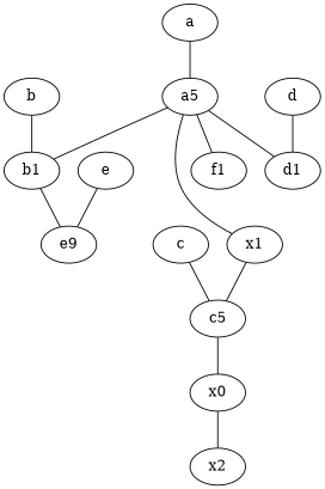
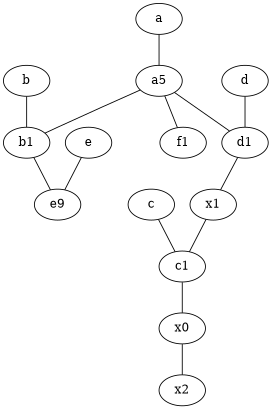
  graph {
    node [labelfontsize=50]
    x0
    x2
    n3 [label=a5]
    b1
    f1
    d1
    n7 [label=e9]
    x1
-   c1 [label=c5]
+   c1
    a
    c
    d
    e
    b
    x0 -- x2
    n3 -- b1
    n3 -- f1
    n3 -- d1
    b1 -- n7
-   n3 -- x1
+   d1 -- x1
    x1 -- c1
    c1 -- x0
    a -- n3
    c -- c1
    d -- d1
    e -- n7
    b -- b1
  }
